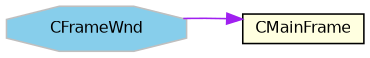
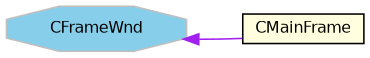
  digraph {
    rankdir=LR
    node [fontname=Helvetica fontsize=10 style=filled]
    n1 [color=grey75 fillcolor=skyblue height=0.2 label=CFrameWnd shape=octagon width=0.4]
    n2 [color=black fillcolor=lightyellow height=0.2 label=CMainFrame shape=box width=0.4]
-   n2 -> n1 [color=purple dir=back fontname=Helvetica fontsize=10 labelfontname=Helvetica labelfontsize=10 style=solid]
+   n1 -> n2 [color=purple dir=back fontname=Helvetica fontsize=10 labelfontname=Helvetica labelfontsize=10 style=solid]
  }
